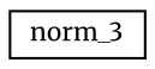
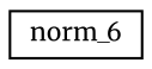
  digraph {
    rankdir=LR
    fontname=Merriweather
-   n1 [color=black fillcolor=white fontname=Merriweather fontsize=10 height=0.2 label=norm_3 shape=record style=filled width=0.4]
+   n1 [color=black fillcolor=white fontname=Merriweather fontsize=10 height=0.2 label=norm_6 shape=record style=filled width=0.4]
  }
